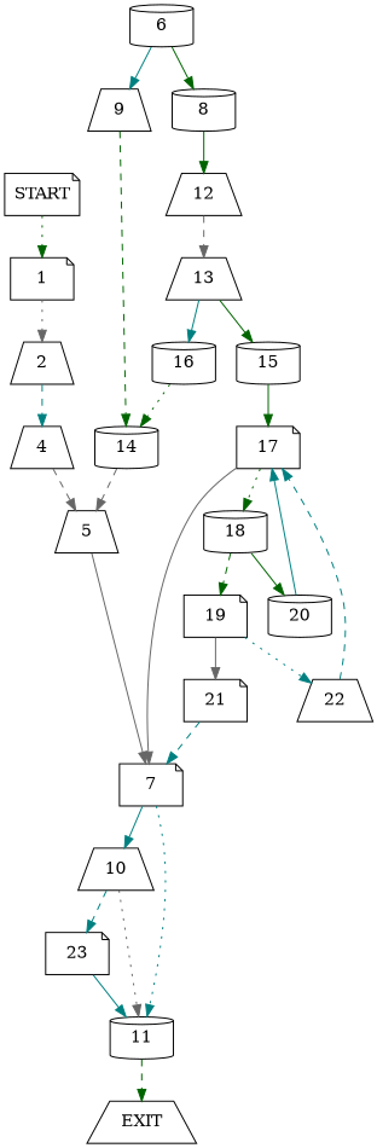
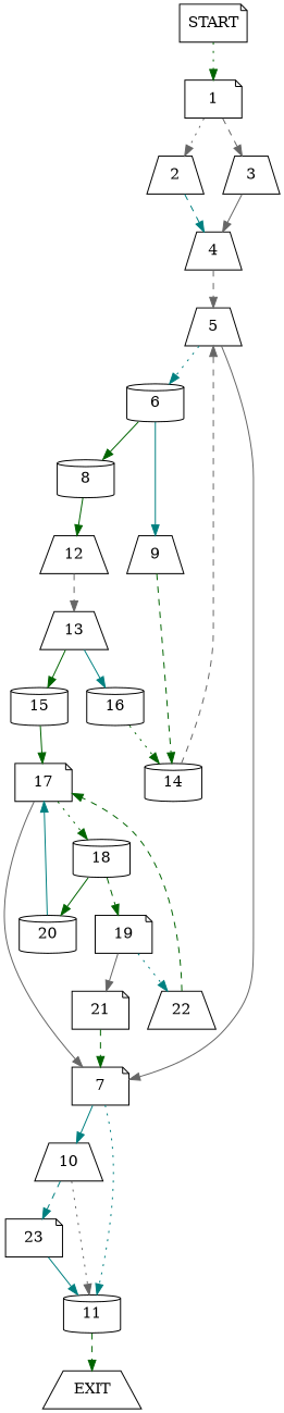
  digraph {
    node [shape=trapezium]
    edge [color=teal style=solid]
    n1 [label=START shape=note]
    1 [shape=note]
    2
+   3
    n5 [label=EXIT]
    4
    5
    6 [shape=cylinder]
    7 [shape=note]
    8 [shape=cylinder]
    9
    10
    11 [shape=cylinder]
    12
    14 [shape=cylinder]
    23 [shape=note]
    13
    15 [shape=cylinder]
    16 [shape=cylinder]
    17 [shape=note]
    18 [shape=cylinder]
    19 [shape=note]
    20 [shape=cylinder]
    21 [shape=note]
    22
    n1 -> 1 [color=darkgreen style=dotted]
    1 -> 2 [color=gray40 style=dotted]
+   1 -> 3 [color=gray40 style=dashed]
    2 -> 4 [style=dashed]
+   3 -> 4 [color=gray40]
    4 -> 5 [color=gray40 style=dashed]
+   5 -> 6 [style=dotted]
    5 -> 7 [color=gray40]
    6 -> 8 [color=darkgreen]
    6 -> 9
    7 -> 10
    7 -> 11 [style=dotted]
    8 -> 12 [color=darkgreen]
    9 -> 14 [color=darkgreen style=dashed]
    10 -> 11 [color=gray40 style=dotted]
    10 -> 23 [style=dashed]
    11 -> n5 [color=darkgreen style=dashed]
    12 -> 13 [color=gray40 style=dashed]
    14 -> 5 [color=gray40 style=dashed]
    23 -> 11
    13 -> 15 [color=darkgreen]
    13 -> 16
    15 -> 17 [color=darkgreen]
    16 -> 14 [color=darkgreen style=dotted]
    17 -> 7 [color=gray40]
    17 -> 18 [color=darkgreen style=dotted]
    18 -> 19 [color=darkgreen style=dashed]
    18 -> 20 [color=darkgreen]
    19 -> 21 [color=gray40]
    19 -> 22 [style=dotted]
    20 -> 17
-   21 -> 7 [style=dashed]
-   22 -> 17 [style=dashed]
+   21 -> 7 [color=darkgreen style=dashed]
+   22 -> 17 [color=darkgreen style=dashed]
  }
